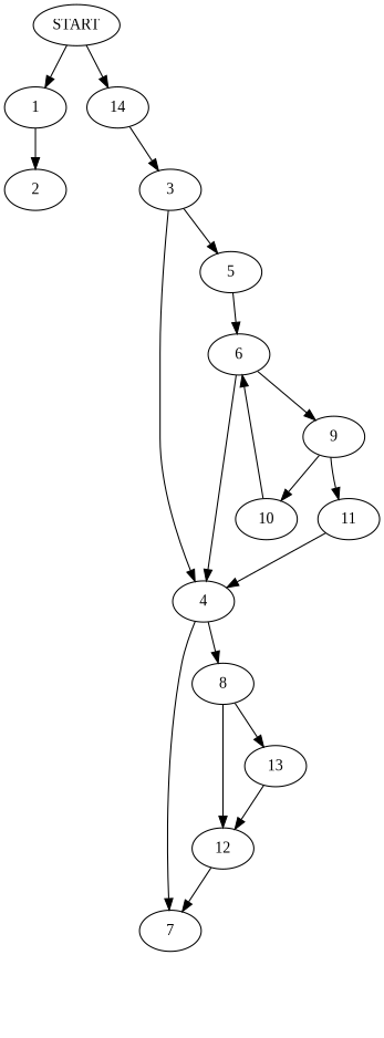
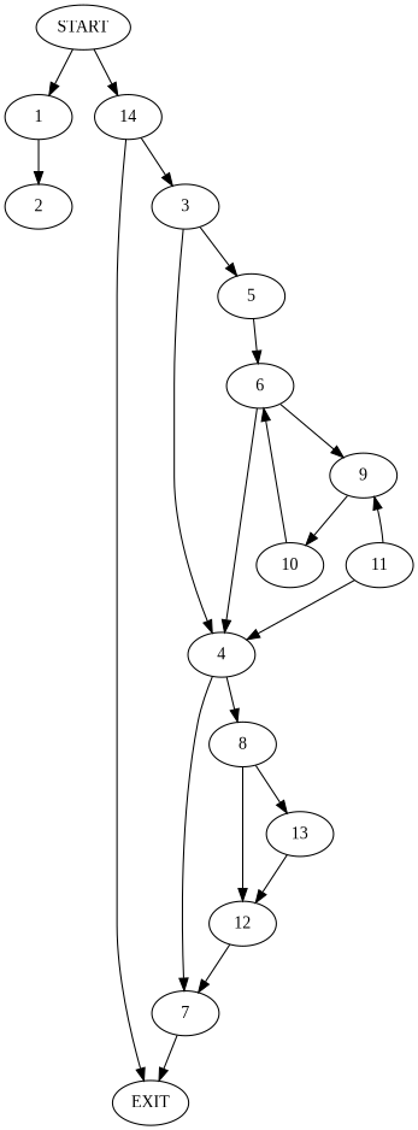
  digraph {
    fontname="Liberation Serif"
    node [fontname="Liberation Serif"]
    edge [fontname="Liberation Serif"]
    n1 [label=START]
    1
    14
    2
+   n5 [label=EXIT]
    3
    4
    5
    7
    8
    6
    12
    13
    9
    10
    11
    n1 -> 1
    n1 -> 14
    1 -> 2
+   14 -> n5
    14 -> 3
    3 -> 4
    3 -> 5
    4 -> 7
    4 -> 8
    5 -> 6
+   7 -> n5
    8 -> 12
    8 -> 13
    6 -> 4
    6 -> 9
    12 -> 7
    13 -> 12
    9 -> 10
-   9 -> 11
+   11 -> 9
    10 -> 6
    11 -> 4
  }
